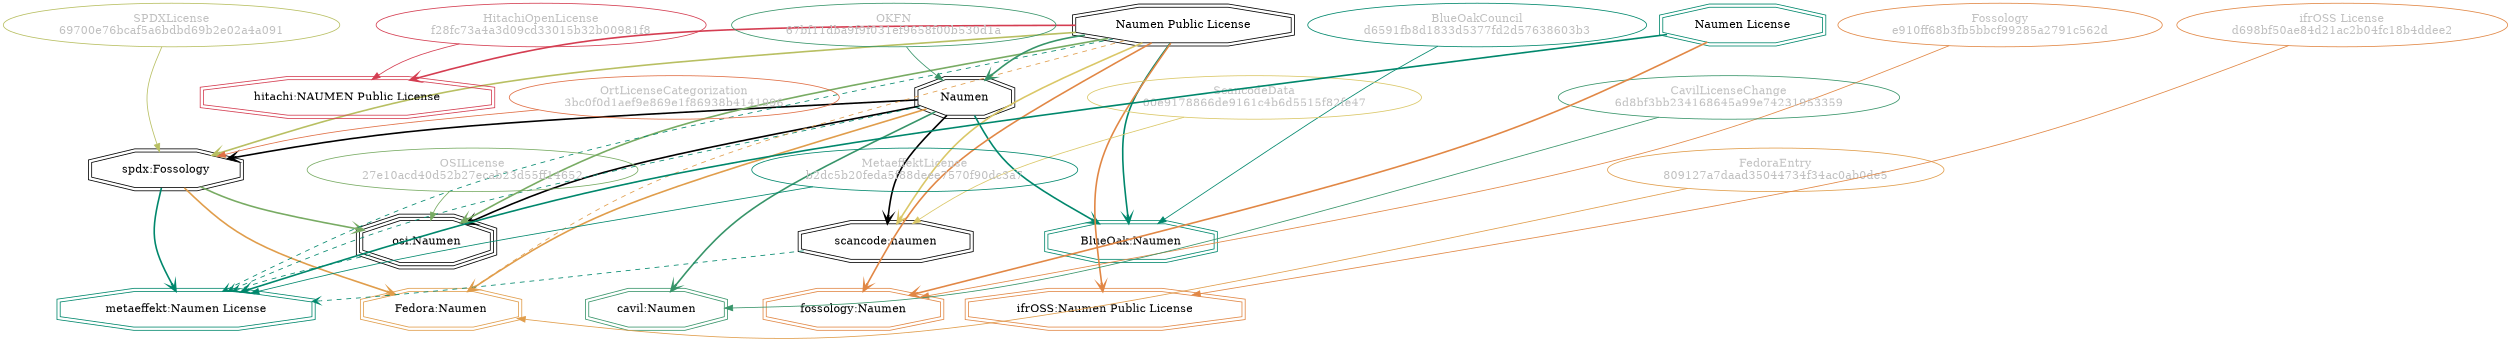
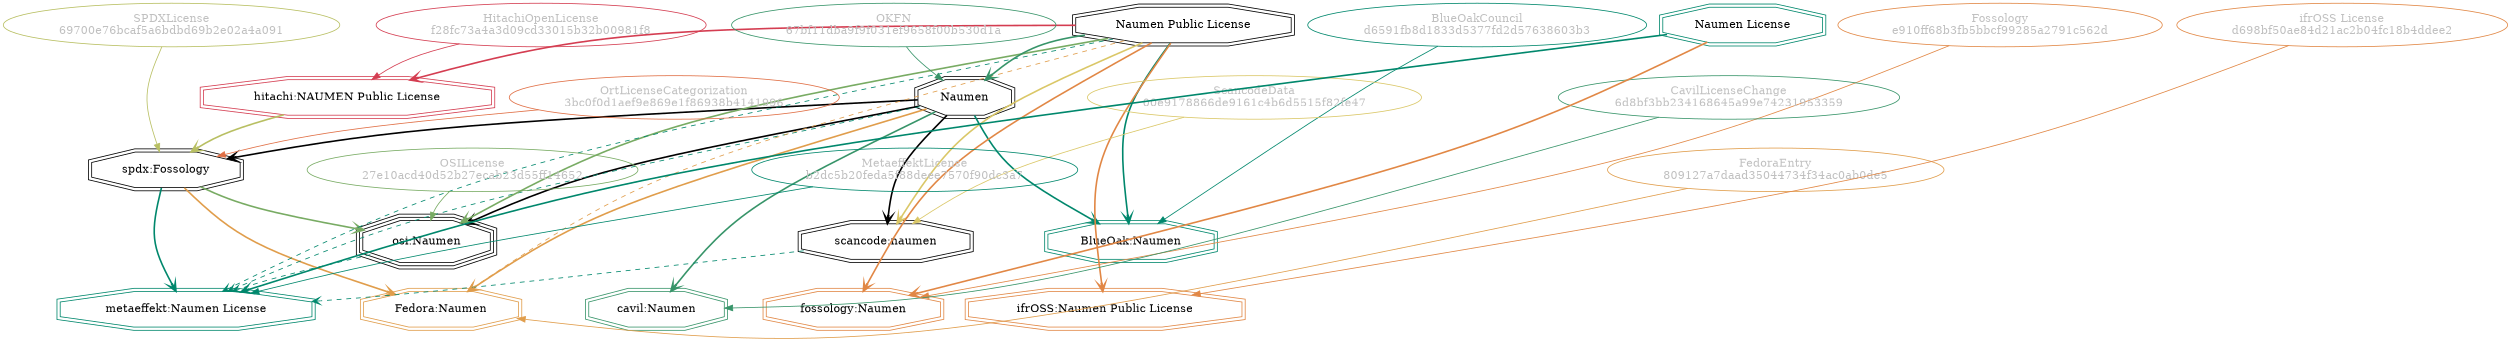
  strict digraph {
    splines=curved
    node [shape=ellipse]
    edge [color="#00876c" weight=0.7 arrowhead=vee style=bold]
    n1 [color="#b8bf62" fillcolor="beige;1" fontcolor=gray label="SPDXLicense\n69700e76bcaf5a6bdbd69b2e02a4a091"]
    n2 [label="spdx:Fossology" shape=doubleoctagon]
    n3 [label="osi:Naumen" shape=tripleoctagon]
    n4 [color="#e09d4b" label="Fedora:Naumen" shape=doubleoctagon]
    n5 [color="#00876c" label="metaeffekt:Naumen License" shape=doubleoctagon]
    n6 [label=Naumen shape=doubleoctagon]
    n7 [color="#00876c" label="BlueOak:Naumen" shape=doubleoctagon]
    n8 [label="scancode:naumen" shape=doubleoctagon]
    n9 [color="#379469" label="cavil:Naumen" shape=doubleoctagon]
    n10 [color="#e18745" label="fossology:Naumen" shape=doubleoctagon]
    n11 [label="Naumen Public License" shape=doubleoctagon]
    n12 [color="#d43d51" label="hitachi:NAUMEN Public License" shape=doubleoctagon]
    n13 [color="#e18745" label="ifrOSS:Naumen Public License" shape=doubleoctagon]
    n14 [color="#78ab63" fillcolor="beige;1" fontcolor=gray label="OSILicense\n27e10acd40d52b27ecab23d55ff14652"]
    n15 [color="#e09d4b" fillcolor="beige;1" fontcolor=gray label="FedoraEntry\n809127a7daad35044734f34ac0ab0de5"]
    n16 [color="#00876c" fillcolor="beige;1" fontcolor=gray label="BlueOakCouncil\nd6591fb8d1833d5377fd2d57638603b3"]
    n17 [color="#dac767" fillcolor="beige;1" fontcolor=gray label="ScancodeData\n00e9178866de9161c4b6d5515f82fe47"]
    n18 [color="#e18745" fillcolor="beige;1" fontcolor=gray label="Fossology\ne910ff68b3fb5bbcf99285a2791c562d"]
    n19 [color="#379469" fillcolor="beige;1" fontcolor=gray label="OKFN\n67bf11dba9f9f031ef9658f00b530d1a"]
    n20 [color="#e06f45" fillcolor="beige;1" fontcolor=gray label="OrtLicenseCategorization\n3bc0f0d1aef9e869e1f86938b4141996"]
    n21 [color="#379469" fillcolor="beige;1" fontcolor=gray label="CavilLicenseChange\n6d8bf3bb234168645a99e74231953359"]
    n22 [color="#00876c" fillcolor="beige;1" fontcolor=gray label="MetaeffektLicense\nb2dc5b20feda5f88deee7570f90dc3a7"]
    n23 [color="#00876c" label="Naumen License" shape=doubleoctagon]
    n24 [color="#d43d51" fillcolor="beige;1" fontcolor=gray label="HitachiOpenLicense\nf28fc73a4a3d09cd33015b32b00981f8"]
    n25 [color="#e18745" fillcolor="beige;1" fontcolor=gray label="ifrOSS License\nd698bf50ae84d21ac2b04fc18b4ddee2"]
    n1 -> n2 [color="#b8bf62" weight=0.5 arrowhead="" style=""]
    n2 -> n3 [color="#78ab63"]
    n2 -> n4 [color="#e09d4b"]
    n2 -> n5
    n3 -> n5 [style=dashed weight=0.5]
    n6 -> n2 [color=""]
    n6 -> n3 [color=""]
    n6 -> n4 [color="#e09d4b"]
    n6 -> n5 [style=dashed weight=0.5]
    n6 -> n7
    n6 -> n8 [color=""]
    n6 -> n9 [color="#379469"]
    n8 -> n5 [style=dashed weight=0.5]
-   n11 -> n2 [color="#b8bf62"]
+   n12 -> n2 [color="#b8bf62"]
    n11 -> n3 [color="#78ab63"]
    n11 -> n4 [color="#e09d4b" style=dashed weight=0.5]
    n11 -> n5 [style=dashed weight=0.5]
    n11 -> n6 [color="#379469"]
    n11 -> n7
    n11 -> n8 [color="#dac767"]
    n11 -> n10 [color="#e18745"]
    n11 -> n12 [color="#d43d51"]
    n11 -> n13 [color="#e18745"]
    n14 -> n3 [color="#78ab63" weight=0.5 arrowhead="" style=""]
    n15 -> n4 [color="#e09d4b" weight=0.5 arrowhead="" style=""]
    n16 -> n7 [weight=0.5 arrowhead="" style=""]
    n17 -> n8 [color="#dac767" weight=0.5 arrowhead="" style=""]
    n18 -> n10 [color="#e18745" weight=0.5 arrowhead="" style=""]
    n19 -> n6 [color="#379469" weight=0.5 arrowhead="" style=""]
    n20 -> n2 [color="#e06f45" weight=0.5 arrowhead="" style=""]
    n21 -> n9 [color="#379469" weight=0.5 arrowhead="" style=""]
    n22 -> n5 [weight=0.5 arrowhead="" style=""]
    n23 -> n5
    n23 -> n10 [color="#e18745"]
    n24 -> n12 [color="#d43d51" weight=0.5 arrowhead="" style=""]
    n25 -> n13 [color="#e18745" weight=0.5 arrowhead="" style=""]
  }
